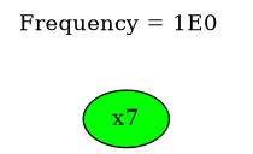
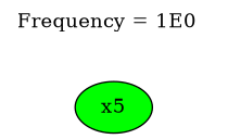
  strict digraph {
    label=<Frequency = 1E0  <br/> <br/> <br/>>
    labelloc=t
-   n1 [fillcolor="#00ff00" label=x7 style=filled]
+   n1 [fillcolor="#00ff00" label=x5 style=filled]
  }
